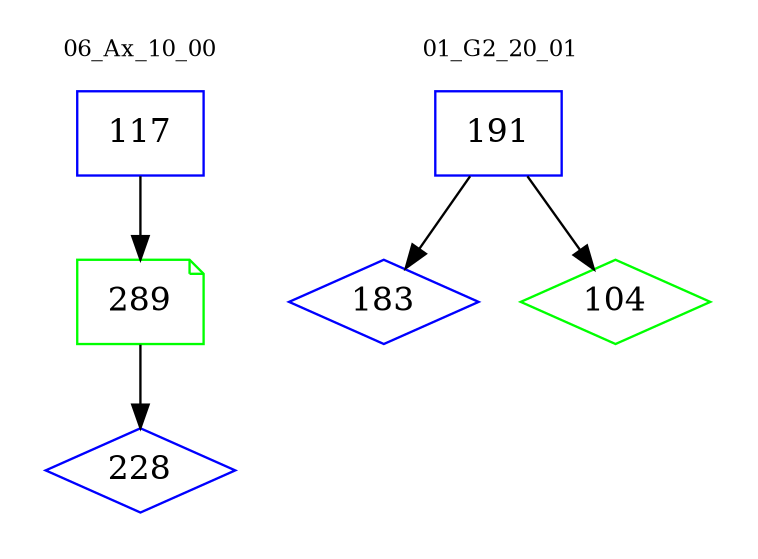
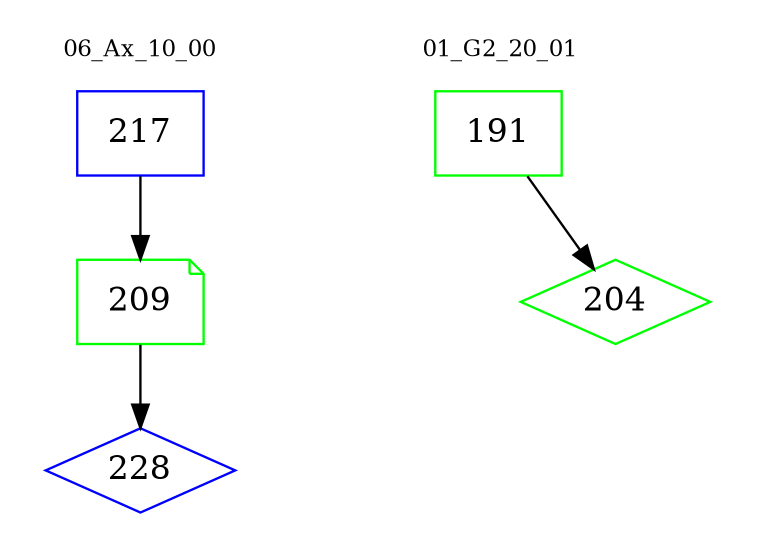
  digraph {
    node [color=blue shape=diamond]
    edge [color=black]
-   n1 [label=117 shape=box]
-   n2 [color=green label=289 shape=note]
+   n1 [label=217 shape=box]
+   n2 [color=green label=209 shape=note]
    n3 [label=228]
-   n4 [label=191 shape=box]
-   n5 [label=183]
-   n6 [color=green label=104]
+   n4 [color=green label=191 shape=box]
+   n6 [color=green label=204]
    subgraph cluster_1 {
      color=white
      fontsize=10
      label="06_Ax_10_00"
      n1
      n2
      n3
    }
    subgraph cluster_2 {
      color=white
      fontsize=10
      label="01_G2_20_01"
      n4
-     n5
      n6
    }
    n1 -> n2
    n2 -> n3
-   n4 -> n5
    n4 -> n6
  }
